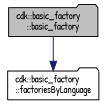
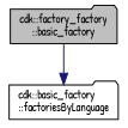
  digraph {
    rankdir=TB
    fontname="Patrick Hand"
    node [color=black fontname="Patrick Hand" fontsize=10 shape=folder style=filled]
-   n1 [fillcolor=grey75 fontcolor=black height=0.2 label="cdk::basic_factory\l::basic_factory" width=0.4]
+   n1 [fillcolor=grey75 fontcolor=black height=0.2 label="cdk::factory_factory\l::basic_factory" width=0.4]
    n2 [fillcolor=white height=0.2 label="cdk::basic_factory\l::factoriesByLanguage" width=0.4]
    n1 -> n2 [color=midnightblue fontname="Patrick Hand" fontsize=10 labelfontname=Helvetica labelfontsize=10 style=solid]
  }
